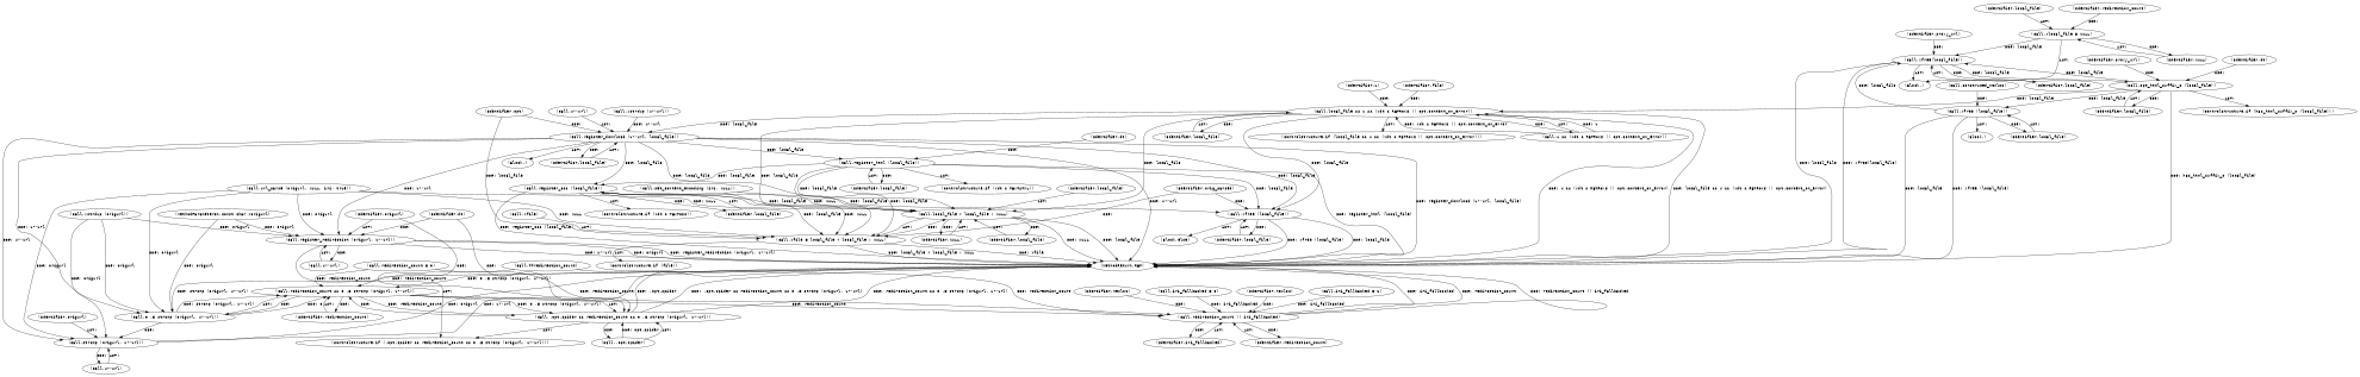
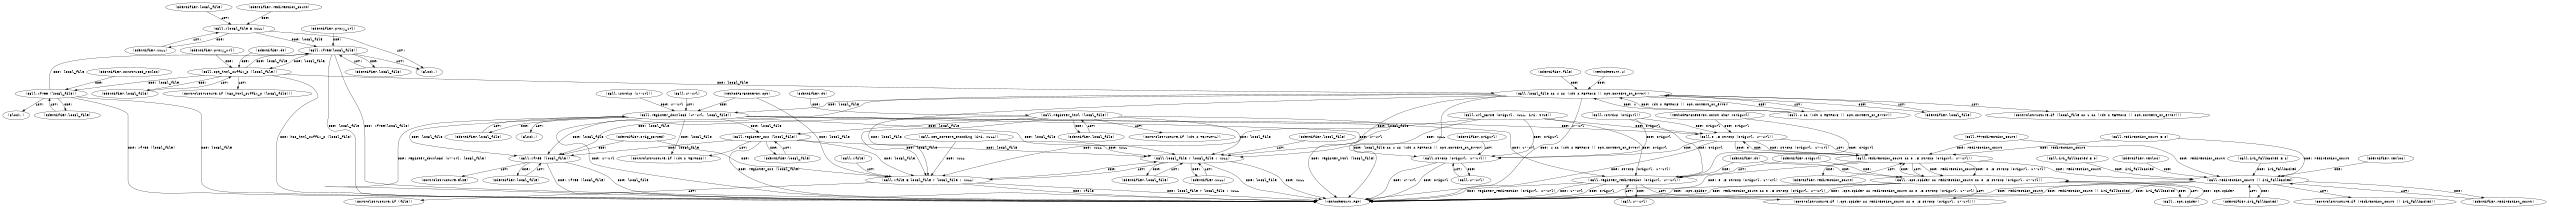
  digraph {
    fontname="DejaVu Sans Mono"
    node [fontname="DejaVu Sans Mono"]
    edge [fontname="DejaVu Sans Mono"]
    n1 [label="(Call,xfree(local_file))"]
    n2 [label="(Call,opt_html_suffix_p (local_file))"]
    n3 [label="(Block,)"]
    n4 [label="(MethodReturn,RET)"]
    n5 [label="(Identifier,local_file)"]
    n6 [label="(Call,xfree (local_file))"]
    n7 [label="(Call,local_file && u && (*dt & RETROKF || opt.content_on_error))"]
    n8 [label="(Identifier,local_file)"]
    n9 [label="(ControlStructure,if (has_html_suffix_p (local_file)))"]
    n10 [label="(Block,)"]
    n11 [label="(Identifier,local_file)"]
    n12 [label="(Call,register_download (u->url, local_file))"]
    n13 [label="(Call,*file = local_file ? local_file : NULL)"]
    n14 [label="(Call,local_file ? local_file : NULL)"]
    n15 [label="(Call,xfree (local_file))"]
    n16 [label="(Identifier,local_file)"]
    n17 [label="(ControlStructure,if (local_file && u && (*dt & RETROKF || opt.content_on_error)))"]
    n18 [label="(Call,u && (*dt & RETROKF || opt.content_on_error))"]
    n19 [label="(Call,*local_file = NULL)"]
    n20 [label="(Identifier,NULL)"]
    n21 [label="(Call,0 != strcmp (origurl, u->url))"]
    n22 [label="(Call,strcmp (origurl, u->url))"]
    n23 [label="(Call,register_redirection (origurl, u->url))"]
    n24 [label="(Call,register_html (local_file))"]
    n25 [label="(Call,register_css (local_file))"]
    n26 [label="(Block,)"]
    n27 [label="(Identifier,local_file)"]
    n28 [label="(ControlStructure,if (file))"]
    n29 [label="(Identifier,local_file)"]
    n30 [label="(Identifier,NULL)"]
-   n31 [label="(Block,else)"]
+   n31 [label="(ControlStructure,else)"]
    n32 [label="(Identifier,local_file)"]
    n33 [label="(Call,redirection_count && 0 != strcmp (origurl, u->url))"]
    n34 [label="(Call,u->url)"]
    n35 [label="(ControlStructure,if (!opt.spider && redirection_count && 0 != strcmp (origurl, u->url)))"]
    n36 [label="(Call,u->url)"]
    n37 [label="(ControlStructure,if (*dt & TEXTHTML))"]
    n38 [label="(Identifier,local_file)"]
    n39 [label="(Identifier,local_file)"]
    n40 [label="(ControlStructure,if (*dt & TEXTCSS))"]
    n41 [label="(Call,!opt.spider && redirection_count && 0 != strcmp (origurl, u->url))"]
    n42 [label="(Call,redirection_count || iri_fallbacked)"]
    n43 [label="(Identifier,redirection_count)"]
    n44 [label="(Call,!opt.spider)"]
    n45 [label="(Identifier,iri_fallbacked)"]
+   n46 [label="(ControlStructure,if (redirection_count || iri_fallbacked))"]
    n47 [label="(Identifier,redirection_count)"]
    n48 [label="(MethodParameterIn,const char *origurl)"]
    n49 [label="(Identifier,local_file)"]
    n50 [label="(Call,iri_fallbacked = 1)"]
-   n51 [label="(Identifier,opt)"]
+   n51 [label="(MethodParameterIn,opt)"]
    n52 [label="(Identifier,file)"]
-   n53 [label="(Call,construced_newloc)"]
+   n53 [label="(Identifier,construced_newloc)"]
    n54 [label="(Identifier,dt)"]
    n55 [label="(Call,url_parse (origurl, NULL, iri, true))"]
    n56 [label="(Identifier,origurl)"]
    n57 [label="(Call,++redirection_count)"]
    n58 [label="(Call,xstrdup (u->url))"]
    n59 [label="(Identifier,origurl)"]
    n60 [label="(Identifier,proxy_url)"]
    n61 [label="(Call,set_content_encoding (iri, NULL))"]
    n62 [label="(Identifier,dt)"]
    n63 [label="(Identifier,proxy_url)"]
-   n64 [label="(Identifier,u)"]
+   n64 [label="(MethodReturn,u)"]
    n65 [label="(Identifier,newloc)"]
    n66 [label="(Call,iri_fallbacked = 0)"]
    n67 [label="(Call,xstrdup (origurl))"]
    n68 [label="(Call,u->url)"]
    n69 [label="(Call,redirection_count = 0)"]
    n70 [label="(Identifier,local_file)"]
    n71 [label="(Identifier,orig_parsed)"]
    n72 [label="(Identifier,redirection_count)"]
    n73 [label="(Identifier,dt)"]
    n74 [label="(Identifier,newloc)"]
    n75 [label="(Call,*file)"]
    n1 -> n2 [label="DDG: local_file"]
    n1 -> n3 [label="AST: "]
    n1 -> n4 [label="DDG: local_file"]
    n1 -> n4 [label="DDG: xfree(local_file)"]
    n1 -> n5 [label="CFG: "]
    n2 -> n1 [label="DDG: local_file"]
    n2 -> n4 [label="DDG: has_html_suffix_p (local_file)"]
    n2 -> n6 [label="DDG: local_file"]
    n2 -> n7 [label="DDG: local_file"]
    n2 -> n8 [label="CFG: "]
    n2 -> n9 [label="AST: "]
    n5 -> n1 [label="AST: "]
    n6 -> n1 [label="DDG: local_file"]
    n6 -> n4 [label="DDG: local_file"]
    n6 -> n4 [label="DDG: xfree (local_file)"]
    n6 -> n10 [label="AST: "]
    n6 -> n11 [label="CFG: "]
    n7 -> n4 [label="DDG: local_file && u && (*dt & RETROKF || opt.content_on_error)"]
    n7 -> n4 [label="DDG: u && (*dt & RETROKF || opt.content_on_error)"]
    n7 -> n12 [label="DDG: local_file"]
    n7 -> n13 [label="DDG: local_file"]
    n7 -> n14 [label="DDG: local_file"]
    n7 -> n15 [label="DDG: local_file"]
    n7 -> n16 [label="CFG: "]
    n7 -> n17 [label="AST: "]
    n7 -> n18 [label="CFG: "]
    n8 -> n2 [label="AST: "]
    n11 -> n6 [label="AST: "]
    n12 -> n4 [label="DDG: u->url"]
    n12 -> n4 [label="DDG: register_download (u->url, local_file)"]
    n12 -> n14 [label="DDG: local_file"]
    n12 -> n15 [label="DDG: local_file"]
    n12 -> n21 [label="DDG: u->url"]
    n12 -> n22 [label="DDG: u->url"]
    n12 -> n23 [label="DDG: u->url"]
-   n12 -> n24 [label="DDG: local_file"]
+   n12 -> n40 [label="DDG: local_file"]
    n12 -> n25 [label="DDG: local_file"]
    n12 -> n26 [label="AST: "]
    n12 -> n27 [label="CFG: "]
    n13 -> n4 [label="DDG: local_file ? local_file : NULL"]
    n13 -> n4 [label="DDG: *file"]
    n13 -> n14 [label="CFG: "]
    n13 -> n28 [label="AST: "]
    n14 -> n4 [label="DDG: local_file"]
    n14 -> n4 [label="DDG: NULL"]
    n14 -> n13 [label="AST: "]
    n14 -> n29 [label="CFG: "]
    n14 -> n30 [label="CFG: "]
    n15 -> n4 [label="DDG: local_file"]
    n15 -> n4 [label="DDG: xfree (local_file)"]
    n15 -> n31 [label="AST: "]
    n15 -> n32 [label="CFG: "]
    n16 -> n7 [label="AST: "]
    n18 -> n7 [label="AST: "]
    n18 -> n7 [label="DDG: u"]
    n18 -> n7 [label="DDG: *dt & RETROKF || opt.content_on_error"]
    n19 -> n1 [label="DDG: local_file"]
    n19 -> n3 [label="AST: "]
    n19 -> n20 [label="CFG: "]
    n20 -> n19 [label="AST: "]
    n21 -> n4 [label="DDG: strcmp (origurl, u->url)"]
    n21 -> n22 [label="CFG: "]
    n21 -> n33 [label="AST: "]
    n21 -> n33 [label="DDG: 0"]
    n21 -> n33 [label="DDG: strcmp (origurl, u->url)"]
    n22 -> n4 [label="DDG: u->url"]
    n22 -> n4 [label="DDG: origurl"]
    n22 -> n34 [label="CFG: "]
    n23 -> n4 [label="DDG: origurl"]
    n23 -> n4 [label="DDG: register_redirection (origurl, u->url)"]
    n23 -> n4 [label="DDG: u->url"]
    n23 -> n35 [label="AST: "]
    n23 -> n36 [label="CFG: "]
    n24 -> n4 [label="DDG: register_html (local_file)"]
    n24 -> n13 [label="DDG: local_file"]
    n24 -> n14 [label="DDG: local_file"]
    n24 -> n15 [label="DDG: local_file"]
    n24 -> n25 [label="DDG: local_file"]
    n24 -> n37 [label="AST: "]
    n24 -> n38 [label="CFG: "]
    n25 -> n4 [label="DDG: register_css (local_file)"]
    n25 -> n13 [label="DDG: local_file"]
    n25 -> n14 [label="DDG: local_file"]
    n25 -> n15 [label="DDG: local_file"]
    n25 -> n39 [label="CFG: "]
    n25 -> n40 [label="AST: "]
    n27 -> n12 [label="AST: "]
    n29 -> n14 [label="AST: "]
    n30 -> n14 [label="AST: "]
    n32 -> n15 [label="AST: "]
-   n4 -> n33 [label="DDG: 0 != strcmp (origurl, u->url)"]
+   n33 -> n4 [label="DDG: 0 != strcmp (origurl, u->url)"]
    n33 -> n21 [label="CFG: "]
    n33 -> n41 [label="AST: "]
    n33 -> n41 [label="DDG: redirection_count"]
    n33 -> n41 [label="DDG: 0 != strcmp (origurl, u->url)"]
    n33 -> n42 [label="DDG: redirection_count"]
    n33 -> n43 [label="CFG: "]
    n34 -> n22 [label="AST: "]
    n36 -> n23 [label="AST: "]
    n38 -> n24 [label="AST: "]
    n39 -> n25 [label="AST: "]
    n41 -> n4 [label="DDG: !opt.spider && redirection_count && 0 != strcmp (origurl, u->url)"]
    n41 -> n4 [label="DDG: redirection_count && 0 != strcmp (origurl, u->url)"]
    n41 -> n4 [label="DDG: !opt.spider"]
    n41 -> n33 [label="CFG: "]
    n41 -> n35 [label="AST: "]
    n41 -> n44 [label="CFG: "]
    n42 -> n4 [label="DDG: iri_fallbacked"]
    n42 -> n4 [label="DDG: redirection_count"]
    n42 -> n4 [label="DDG: redirection_count || iri_fallbacked"]
    n42 -> n45 [label="CFG: "]
+   n42 -> n46 [label="AST: "]
    n42 -> n47 [label="CFG: "]
    n43 -> n33 [label="AST: "]
    n44 -> n41 [label="AST: "]
    n44 -> n41 [label="DDG: opt.spider"]
    n45 -> n42 [label="AST: "]
    n47 -> n42 [label="AST: "]
    n48 -> n21 [label="DDG: origurl"]
    n48 -> n23 [label="DDG: origurl"]
    n49 -> n19 [label="AST: "]
    n50 -> n42 [label="DDG: iri_fallbacked"]
    n51 -> n12 [label="CFG: "]
    n51 -> n13 [label="DDG: local_file"]
    n52 -> n7 [label="CFG: "]
    n53 -> n6 [label="CFG: "]
    n54 -> n2 [label="CFG: "]
    n55 -> n13 [label="DDG: NULL"]
    n55 -> n14 [label="DDG: NULL"]
    n55 -> n21 [label="DDG: origurl"]
    n55 -> n22 [label="DDG: origurl"]
    n55 -> n23 [label="DDG: origurl"]
    n56 -> n22 [label="AST: "]
    n57 -> n33 [label="DDG: redirection_count"]
    n57 -> n42 [label="DDG: redirection_count"]
    n58 -> n12 [label="DDG: u->url"]
    n59 -> n23 [label="AST: "]
    n59 -> n41 [label="CFG: "]
    n60 -> n1 [label="CFG: "]
    n61 -> n13 [label="DDG: NULL"]
    n61 -> n14 [label="DDG: NULL"]
    n62 -> n23 [label="CFG: "]
    n62 -> n41 [label="CFG: "]
    n63 -> n2 [label="CFG: "]
    n64 -> n7 [label="CFG: "]
    n65 -> n42 [label="CFG: "]
    n66 -> n42 [label="DDG: iri_fallbacked"]
    n67 -> n21 [label="DDG: origurl"]
    n67 -> n22 [label="DDG: origurl"]
    n67 -> n23 [label="DDG: origurl"]
    n68 -> n12 [label="AST: "]
    n69 -> n33 [label="DDG: redirection_count"]
    n69 -> n42 [label="DDG: redirection_count"]
    n70 -> n14 [label="AST: "]
    n71 -> n13 [label="CFG: "]
    n71 -> n15 [label="CFG: "]
    n72 -> n19 [label="CFG: "]
    n73 -> n24 [label="CFG: "]
    n74 -> n42 [label="CFG: "]
    n75 -> n13 [label="AST: "]
  }
